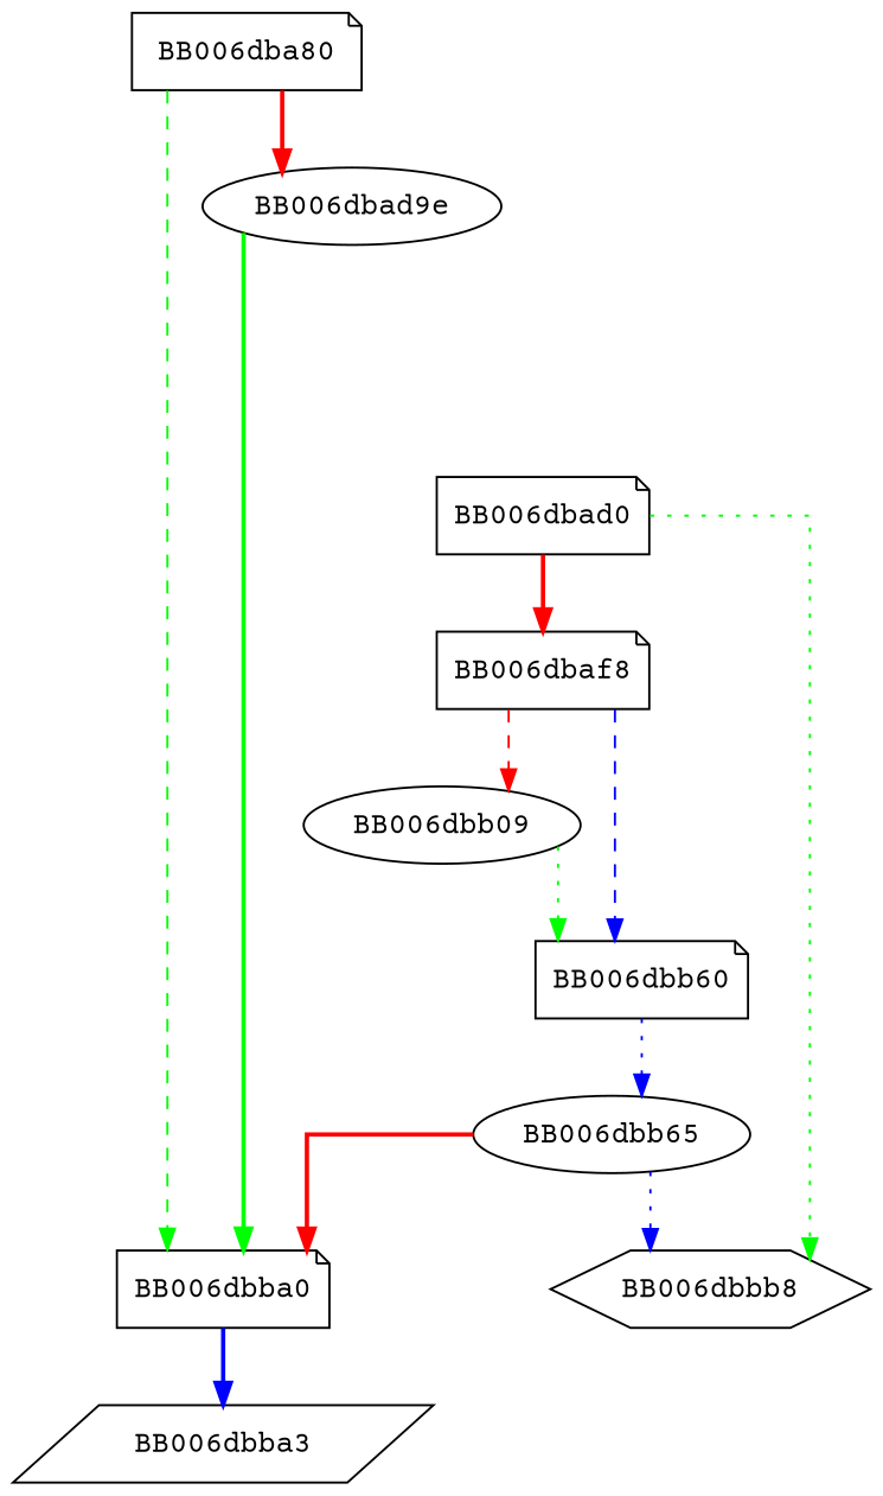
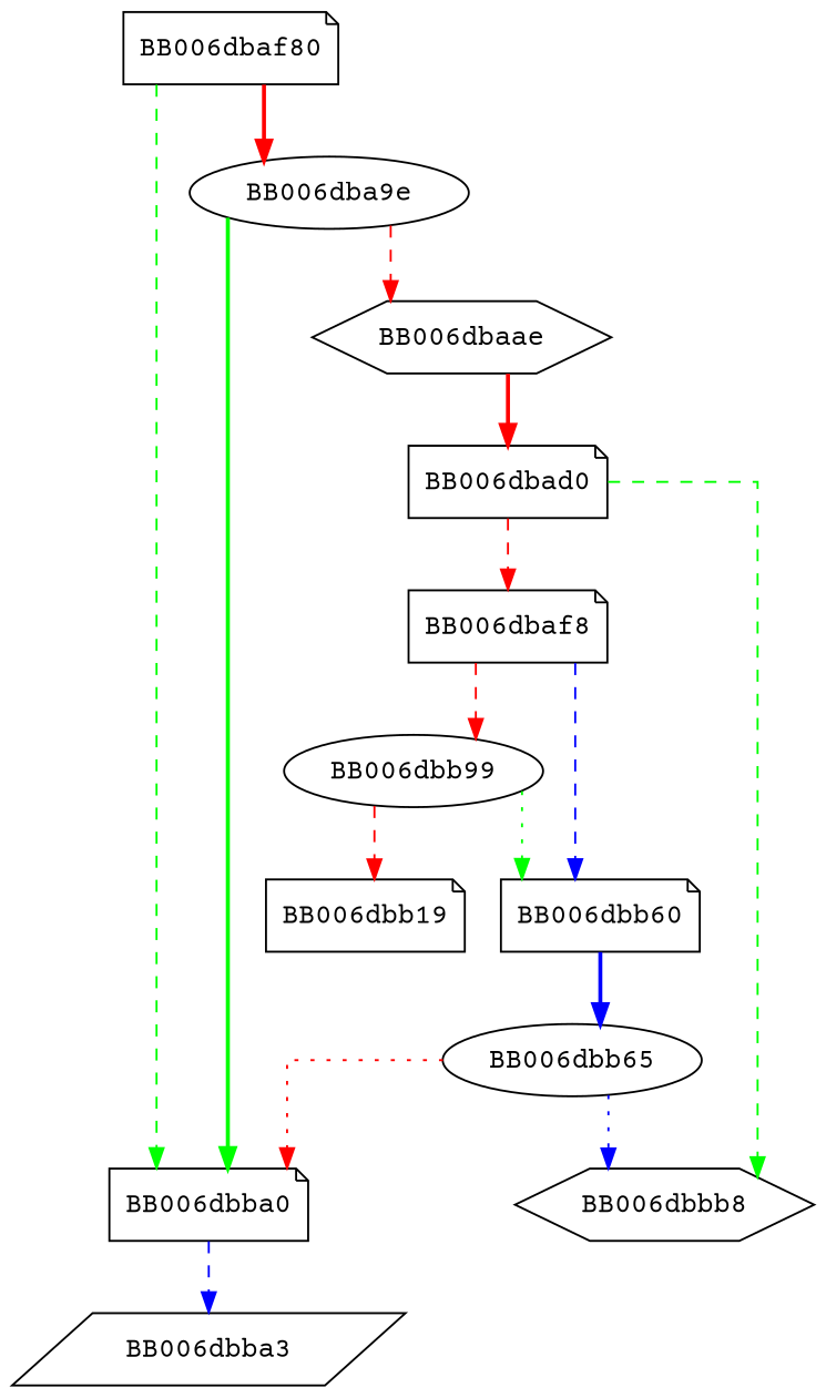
  digraph {
    fontname="Courier Prime"
    splines=ortho
    node [fontname="Courier Prime" shape=note]
    edge [color=red fontname="Courier Prime" style=dashed]
-   BB006dba80
+   BB006dba80 [label=BB006dbaf80]
    BB006dbba0
-   BB006dba9e [shape=ellipse label=BB006dbad9e]
+   BB006dba9e [shape=ellipse]
    BB006dbba3 [shape=parallelogram]
+   BB006dbaae [shape=hexagon]
    BB006dbad0
    BB006dbbb8 [shape=hexagon]
    BB006dbaf8
    BB006dbb60
-   BB006dbb09 [shape=ellipse]
+   BB006dbb09 [shape=ellipse label=BB006dbb99]
    BB006dbb65 [shape=ellipse]
+   BB006dbb19
    BB006dba80 -> BB006dbba0 [color=green]
    BB006dba80 -> BB006dba9e [style=bold]
-   BB006dbba0 -> BB006dbba3 [color=blue style=bold]
+   BB006dbba0 -> BB006dbba3 [color=blue]
    BB006dba9e -> BB006dbba0 [color=green style=bold]
-   BB006dbad0 -> BB006dbbb8 [color=green style=dotted]
-   BB006dbad0 -> BB006dbaf8 [style=bold]
+   BB006dba9e -> BB006dbaae
+   BB006dbaae -> BB006dbad0 [style=bold]
+   BB006dbad0 -> BB006dbbb8 [color=green]
+   BB006dbad0 -> BB006dbaf8
    BB006dbaf8 -> BB006dbb60 [color=blue]
    BB006dbaf8 -> BB006dbb09
-   BB006dbb60 -> BB006dbb65 [color=blue style=dotted]
+   BB006dbb60 -> BB006dbb65 [color=blue style=bold]
    BB006dbb09 -> BB006dbb60 [color=green style=dotted]
-   BB006dbb65 -> BB006dbba0 [style=bold]
+   BB006dbb09 -> BB006dbb19
+   BB006dbb65 -> BB006dbba0 [style=dotted]
    BB006dbb65 -> BB006dbbb8 [color=blue style=dotted]
  }
